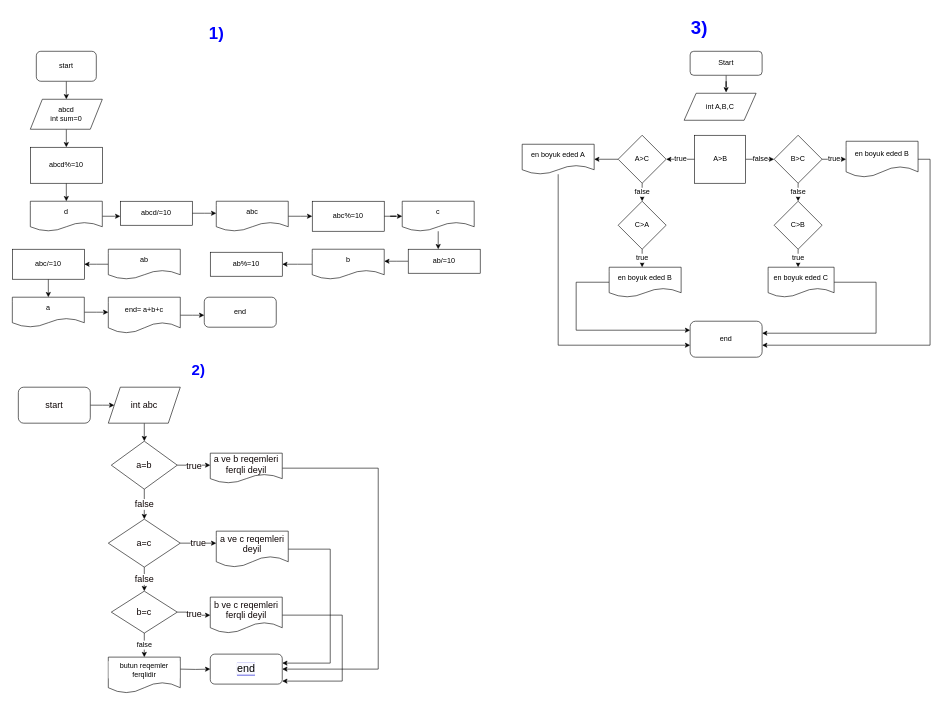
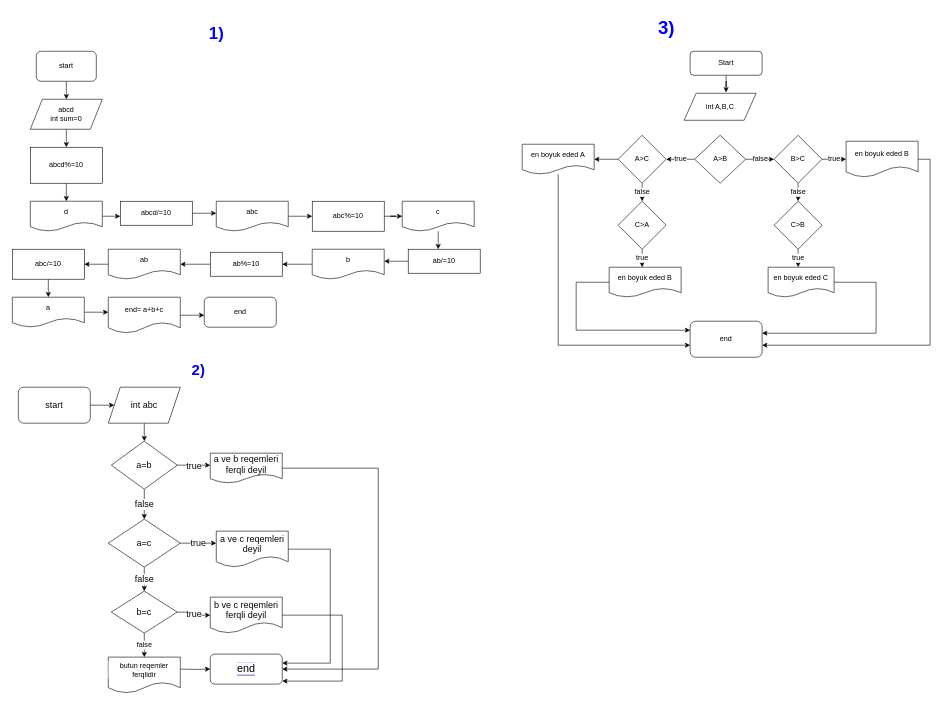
  <mxCell id="0" />
  <mxCell id="1" parent="0" />
  <mxCell id="2" style="edgeStyle=orthogonalEdgeStyle;rounded=0;orthogonalLoop=1;jettySize=auto;html=1;" parent="1" source="3" edge="1"><mxGeometry relative="1" as="geometry"><mxPoint x="110" y="165" as="targetPoint" /></mxGeometry></mxCell>
  <mxCell id="3" value="start" style="rounded=1;whiteSpace=wrap;html=1;" parent="1" vertex="1"><mxGeometry x="60" y="85" width="100" height="50" as="geometry" /></mxCell>
  <mxCell id="4" style="edgeStyle=orthogonalEdgeStyle;rounded=0;orthogonalLoop=1;jettySize=auto;html=1;" parent="1" source="5" edge="1"><mxGeometry relative="1" as="geometry"><mxPoint x="110" y="245" as="targetPoint" /></mxGeometry></mxCell>
  <mxCell id="5" value="abcd&lt;br&gt;int sum=0" style="shape=parallelogram;perimeter=parallelogramPerimeter;whiteSpace=wrap;html=1;fixedSize=1;" parent="1" vertex="1"><mxGeometry x="50" y="165" width="120" height="50" as="geometry" /></mxCell>
  <mxCell id="6" style="edgeStyle=orthogonalEdgeStyle;rounded=0;orthogonalLoop=1;jettySize=auto;html=1;exitX=0.5;exitY=1;exitDx=0;exitDy=0;" parent="1" source="7" edge="1"><mxGeometry relative="1" as="geometry"><mxPoint x="110" y="335" as="targetPoint" /></mxGeometry></mxCell>
  <mxCell id="7" value="abcd%=10" style="rounded=0;whiteSpace=wrap;html=1;" parent="1" vertex="1"><mxGeometry x="50" y="245" width="120" height="60" as="geometry" /></mxCell>
  <mxCell id="8" style="edgeStyle=orthogonalEdgeStyle;rounded=0;orthogonalLoop=1;jettySize=auto;html=1;" parent="1" source="9" edge="1"><mxGeometry relative="1" as="geometry"><mxPoint x="200" y="360" as="targetPoint" /></mxGeometry></mxCell>
  <mxCell id="9" value="d" style="shape=document;whiteSpace=wrap;html=1;boundedLbl=1;" parent="1" vertex="1"><mxGeometry x="50" y="335" width="120" height="50" as="geometry" /></mxCell>
  <mxCell id="10" style="edgeStyle=orthogonalEdgeStyle;rounded=0;orthogonalLoop=1;jettySize=auto;html=1;" parent="1" source="11" edge="1"><mxGeometry relative="1" as="geometry"><mxPoint x="360" y="355" as="targetPoint" /></mxGeometry></mxCell>
  <mxCell id="11" value="abcd/=10" style="rounded=0;whiteSpace=wrap;html=1;" parent="1" vertex="1"><mxGeometry x="200" y="335" width="120" height="40" as="geometry" /></mxCell>
  <mxCell id="12" style="edgeStyle=orthogonalEdgeStyle;rounded=0;orthogonalLoop=1;jettySize=auto;html=1;" parent="1" source="13" edge="1"><mxGeometry relative="1" as="geometry"><mxPoint x="520" y="360" as="targetPoint" /></mxGeometry></mxCell>
  <mxCell id="13" value="abc" style="shape=document;whiteSpace=wrap;html=1;boundedLbl=1;" parent="1" vertex="1"><mxGeometry x="360" y="335" width="120" height="50" as="geometry" /></mxCell>
  <mxCell id="14" style="edgeStyle=orthogonalEdgeStyle;rounded=0;orthogonalLoop=1;jettySize=auto;html=1;" parent="1" source="15" target="17" edge="1"><mxGeometry relative="1" as="geometry"><mxPoint x="670" y="360" as="targetPoint" /></mxGeometry></mxCell>
  <mxCell id="15" value="abc%=10" style="rounded=0;whiteSpace=wrap;html=1;" parent="1" vertex="1"><mxGeometry x="520" y="335" width="120" height="50" as="geometry" /></mxCell>
  <mxCell id="16" style="edgeStyle=orthogonalEdgeStyle;rounded=0;orthogonalLoop=1;jettySize=auto;html=1;" parent="1" source="17" edge="1"><mxGeometry relative="1" as="geometry"><mxPoint x="730" y="415" as="targetPoint" /></mxGeometry></mxCell>
  <mxCell id="17" value="c" style="shape=document;whiteSpace=wrap;html=1;boundedLbl=1;" parent="1" vertex="1"><mxGeometry x="670" y="335" width="120" height="50" as="geometry" /></mxCell>
  <mxCell id="18" style="edgeStyle=orthogonalEdgeStyle;rounded=0;orthogonalLoop=1;jettySize=auto;html=1;" parent="1" source="19" edge="1"><mxGeometry relative="1" as="geometry"><mxPoint x="640" y="435" as="targetPoint" /></mxGeometry></mxCell>
  <mxCell id="19" value="ab/=10" style="rounded=0;whiteSpace=wrap;html=1;" parent="1" vertex="1"><mxGeometry x="680" y="415" width="120" height="40" as="geometry" /></mxCell>
  <mxCell id="20" style="edgeStyle=orthogonalEdgeStyle;rounded=0;orthogonalLoop=1;jettySize=auto;html=1;" parent="1" source="21" edge="1"><mxGeometry relative="1" as="geometry"><mxPoint x="470" y="440" as="targetPoint" /></mxGeometry></mxCell>
  <mxCell id="21" value="b" style="shape=document;whiteSpace=wrap;html=1;boundedLbl=1;" parent="1" vertex="1"><mxGeometry x="520" y="415" width="120" height="50" as="geometry" /></mxCell>
+ <mxCell id="22" style="edgeStyle=orthogonalEdgeStyle;rounded=0;orthogonalLoop=1;jettySize=auto;html=1;" parent="1" source="23" target="25" edge="1"><mxGeometry relative="1" as="geometry"><mxPoint x="310" y="440" as="targetPoint" /></mxGeometry></mxCell>
  <mxCell id="23" value="ab%=10" style="rounded=0;whiteSpace=wrap;html=1;" parent="1" vertex="1"><mxGeometry x="350" y="420" width="120" height="40" as="geometry" /></mxCell>
  <mxCell id="24" style="edgeStyle=orthogonalEdgeStyle;rounded=0;orthogonalLoop=1;jettySize=auto;html=1;" parent="1" source="25" edge="1"><mxGeometry relative="1" as="geometry"><mxPoint x="140" y="440" as="targetPoint" /></mxGeometry></mxCell>
  <mxCell id="25" value="ab" style="shape=document;whiteSpace=wrap;html=1;boundedLbl=1;" parent="1" vertex="1"><mxGeometry x="180" y="415" width="120" height="50" as="geometry" /></mxCell>
  <mxCell id="26" style="edgeStyle=orthogonalEdgeStyle;rounded=0;orthogonalLoop=1;jettySize=auto;html=1;" parent="1" source="27" edge="1"><mxGeometry relative="1" as="geometry"><mxPoint x="80" y="495" as="targetPoint" /></mxGeometry></mxCell>
  <mxCell id="27" value="abc/=10" style="rounded=0;whiteSpace=wrap;html=1;" parent="1" vertex="1"><mxGeometry x="20" y="415" width="120" height="50" as="geometry" /></mxCell>
  <mxCell id="28" style="edgeStyle=orthogonalEdgeStyle;rounded=0;orthogonalLoop=1;jettySize=auto;html=1;" parent="1" source="29" edge="1"><mxGeometry relative="1" as="geometry"><mxPoint x="180" y="520" as="targetPoint" /></mxGeometry></mxCell>
  <mxCell id="29" value="a" style="shape=document;whiteSpace=wrap;html=1;boundedLbl=1;" parent="1" vertex="1"><mxGeometry x="20" y="495" width="120" height="50" as="geometry" /></mxCell>
  <mxCell id="30" style="edgeStyle=orthogonalEdgeStyle;rounded=0;orthogonalLoop=1;jettySize=auto;html=1;" parent="1" source="31" edge="1"><mxGeometry relative="1" as="geometry"><mxPoint x="340" y="525" as="targetPoint" /></mxGeometry></mxCell>
  <mxCell id="31" value="end= a+b+c" style="shape=document;whiteSpace=wrap;html=1;boundedLbl=1;" parent="1" vertex="1"><mxGeometry x="180" y="495" width="120" height="60" as="geometry" /></mxCell>
  <mxCell id="32" value="end" style="rounded=1;whiteSpace=wrap;html=1;" parent="1" vertex="1"><mxGeometry x="340" y="495" width="120" height="50" as="geometry" /></mxCell>
  <mxCell id="33" style="edgeStyle=orthogonalEdgeStyle;rounded=0;orthogonalLoop=1;jettySize=auto;html=1;fontSize=15;fontColor=#0D0404;" parent="1" source="34" edge="1"><mxGeometry relative="1" as="geometry"><mxPoint x="190" y="675" as="targetPoint" /></mxGeometry></mxCell>
  <mxCell id="34" value="&lt;font color=&quot;#0d0404&quot;&gt;&lt;span style=&quot;font-size: 15px;&quot;&gt;start&lt;/span&gt;&lt;/font&gt;" style="rounded=1;whiteSpace=wrap;html=1;fontSize=19;fontColor=#FF4D4D;" parent="1" vertex="1"><mxGeometry x="30" y="645" width="120" height="60" as="geometry" /></mxCell>
  <mxCell id="35" style="edgeStyle=orthogonalEdgeStyle;rounded=0;orthogonalLoop=1;jettySize=auto;html=1;fontSize=15;fontColor=#0D0404;" parent="1" source="36" edge="1"><mxGeometry relative="1" as="geometry"><mxPoint x="240" y="735" as="targetPoint" /></mxGeometry></mxCell>
  <mxCell id="36" value="int abc" style="shape=parallelogram;perimeter=parallelogramPerimeter;whiteSpace=wrap;html=1;fixedSize=1;fontSize=15;fontColor=#0D0404;" parent="1" vertex="1"><mxGeometry x="180" y="645" width="120" height="60" as="geometry" /></mxCell>
  <mxCell id="37" value="true" style="edgeStyle=orthogonalEdgeStyle;rounded=0;orthogonalLoop=1;jettySize=auto;html=1;fontSize=15;fontColor=#0D0404;" parent="1" source="39" edge="1"><mxGeometry relative="1" as="geometry"><mxPoint x="350" y="775" as="targetPoint" /></mxGeometry></mxCell>
  <mxCell id="38" value="false" style="edgeStyle=orthogonalEdgeStyle;rounded=0;orthogonalLoop=1;jettySize=auto;html=1;fontSize=15;fontColor=#0D0404;" parent="1" source="39" edge="1"><mxGeometry relative="1" as="geometry"><mxPoint x="240" y="865" as="targetPoint" /></mxGeometry></mxCell>
  <mxCell id="39" value="a=b" style="rhombus;whiteSpace=wrap;html=1;fontSize=15;fontColor=#0D0404;" parent="1" vertex="1"><mxGeometry x="185" y="735" width="110" height="80" as="geometry" /></mxCell>
  <mxCell id="40" style="edgeStyle=orthogonalEdgeStyle;rounded=0;orthogonalLoop=1;jettySize=auto;html=1;entryX=1;entryY=0.5;entryDx=0;entryDy=0;fontSize=28;fontColor=#0000FF;" parent="1" source="41" target="52" edge="1"><mxGeometry relative="1" as="geometry"><Array as="points"><mxPoint x="630" y="780" /><mxPoint x="630" y="1115" /></Array></mxGeometry></mxCell>
  <mxCell id="41" value="a ve b reqemleri ferqli deyil" style="shape=document;whiteSpace=wrap;html=1;boundedLbl=1;fontSize=15;fontColor=#0D0404;" parent="1" vertex="1"><mxGeometry x="350" y="755" width="120" height="50" as="geometry" /></mxCell>
  <mxCell id="42" value="true" style="edgeStyle=orthogonalEdgeStyle;rounded=0;orthogonalLoop=1;jettySize=auto;html=1;fontSize=15;fontColor=#0D0404;" parent="1" source="44" edge="1"><mxGeometry relative="1" as="geometry"><mxPoint x="360" y="905" as="targetPoint" /></mxGeometry></mxCell>
  <mxCell id="43" value="false" style="edgeStyle=orthogonalEdgeStyle;rounded=0;orthogonalLoop=1;jettySize=auto;html=1;fontSize=15;fontColor=#0D0404;" parent="1" source="44" edge="1"><mxGeometry relative="1" as="geometry"><mxPoint x="240" y="985" as="targetPoint" /></mxGeometry></mxCell>
  <mxCell id="44" value="a=c" style="rhombus;whiteSpace=wrap;html=1;fontSize=15;fontColor=#0D0404;" parent="1" vertex="1"><mxGeometry x="180" y="865" width="120" height="80" as="geometry" /></mxCell>
  <mxCell id="45" style="edgeStyle=orthogonalEdgeStyle;rounded=0;orthogonalLoop=1;jettySize=auto;html=1;fontSize=28;fontColor=#0000FF;" parent="1" source="46" target="52" edge="1"><mxGeometry relative="1" as="geometry"><mxPoint x="490" y="1105" as="targetPoint" /><Array as="points"><mxPoint x="550" y="915" /><mxPoint x="550" y="1105" /></Array></mxGeometry></mxCell>
  <mxCell id="46" value="a ve c reqemleri deyil" style="shape=document;whiteSpace=wrap;html=1;boundedLbl=1;fontSize=15;fontColor=#0D0404;" parent="1" vertex="1"><mxGeometry x="360" y="885" width="120" height="60" as="geometry" /></mxCell>
  <mxCell id="47" value="true" style="edgeStyle=orthogonalEdgeStyle;rounded=0;orthogonalLoop=1;jettySize=auto;html=1;fontSize=15;fontColor=#0D0404;" parent="1" source="49" edge="1"><mxGeometry relative="1" as="geometry"><mxPoint x="350" y="1025" as="targetPoint" /></mxGeometry></mxCell>
  <mxCell id="48" value="false" style="edgeStyle=orthogonalEdgeStyle;rounded=0;orthogonalLoop=1;jettySize=auto;html=1;fontSize=12;fontColor=#000000;" parent="1" source="49" edge="1"><mxGeometry relative="1" as="geometry"><mxPoint x="240" y="1095" as="targetPoint" /></mxGeometry></mxCell>
  <mxCell id="49" value="b=c" style="rhombus;whiteSpace=wrap;html=1;fontSize=15;fontColor=#0D0404;" parent="1" vertex="1"><mxGeometry x="185" y="985" width="110" height="70" as="geometry" /></mxCell>
  <mxCell id="50" style="edgeStyle=orthogonalEdgeStyle;rounded=0;orthogonalLoop=1;jettySize=auto;html=1;fontSize=28;fontColor=#0000FF;" parent="1" source="51" target="52" edge="1"><mxGeometry relative="1" as="geometry"><mxPoint x="480" y="1135" as="targetPoint" /><Array as="points"><mxPoint x="570" y="1025" /><mxPoint x="570" y="1135" /></Array></mxGeometry></mxCell>
  <mxCell id="51" value="b ve c reqemleri ferqli deyil" style="shape=document;whiteSpace=wrap;html=1;boundedLbl=1;fontSize=15;fontColor=#0D0404;" parent="1" vertex="1"><mxGeometry x="350" y="995" width="120" height="60" as="geometry" /></mxCell>
  <mxCell id="52" value="&lt;span style=&quot;background-color: rgb(250, 250, 255);&quot;&gt;&lt;font color=&quot;#000000&quot;&gt;end&lt;/font&gt;&lt;/span&gt;" style="rounded=1;whiteSpace=wrap;html=1;labelBackgroundColor=#0000CC;fontSize=18;fontColor=#0000CC;" parent="1" vertex="1"><mxGeometry x="350" y="1090" width="120" height="50" as="geometry" /></mxCell>
  <mxCell id="53" style="edgeStyle=orthogonalEdgeStyle;rounded=0;orthogonalLoop=1;jettySize=auto;html=1;entryX=0;entryY=0.5;entryDx=0;entryDy=0;fontSize=12;fontColor=#000000;" parent="1" target="52" edge="1"><mxGeometry relative="1" as="geometry"><mxPoint x="300" y="1115" as="sourcePoint" /></mxGeometry></mxCell>
  <mxCell id="54" value="butun reqemler ferqlidir" style="shape=document;whiteSpace=wrap;html=1;boundedLbl=1;labelBackgroundColor=#FFFFFF;fontSize=12;fontColor=#000000;" parent="1" vertex="1"><mxGeometry x="180" y="1095" width="120" height="60" as="geometry" /></mxCell>
  <mxCell id="55" style="edgeStyle=orthogonalEdgeStyle;rounded=0;orthogonalLoop=1;jettySize=auto;html=1;entryX=0.583;entryY=-0.033;entryDx=0;entryDy=0;entryPerimeter=0;fontSize=12;fontColor=#000000;" parent="1" source="56" target="57" edge="1"><mxGeometry relative="1" as="geometry" /></mxCell>
  <mxCell id="56" value="Start" style="rounded=1;whiteSpace=wrap;html=1;labelBackgroundColor=#FFFFFF;fontSize=12;fontColor=#000000;" parent="1" vertex="1"><mxGeometry x="1150" y="85" width="120" height="40" as="geometry" /></mxCell>
  <mxCell id="57" value="int A,B,C" style="shape=parallelogram;perimeter=parallelogramPerimeter;whiteSpace=wrap;html=1;fixedSize=1;labelBackgroundColor=#FFFFFF;fontSize=12;fontColor=#000000;" parent="1" vertex="1"><mxGeometry x="1140" y="155" width="120" height="45" as="geometry" /></mxCell>
  <mxCell id="58" value="false" style="edgeStyle=orthogonalEdgeStyle;rounded=0;orthogonalLoop=1;jettySize=auto;html=1;fontSize=12;fontColor=#000000;" parent="1" source="60" target="63" edge="1"><mxGeometry relative="1" as="geometry"><mxPoint x="1280" y="265" as="targetPoint" /></mxGeometry></mxCell>
  <mxCell id="59" value="true" style="edgeStyle=orthogonalEdgeStyle;rounded=0;orthogonalLoop=1;jettySize=auto;html=1;fontSize=12;fontColor=#000000;" parent="1" source="60" edge="1"><mxGeometry relative="1" as="geometry"><mxPoint x="1110" y="265" as="targetPoint" /></mxGeometry></mxCell>
- <mxCell id="60" value="A&amp;gt;B" style="whiteSpace=wrap;html=1;labelBackgroundColor=#FFFFFF;fontSize=12;fontColor=#000000;rounded=0;" parent="1" vertex="1"><mxGeometry x="1157.5" y="225" width="85" height="80" as="geometry" /></mxCell>
+ <mxCell id="60" value="A&amp;gt;B" style="rhombus;whiteSpace=wrap;html=1;labelBackgroundColor=#FFFFFF;fontSize=12;fontColor=#000000;" parent="1" vertex="1"><mxGeometry x="1157.5" y="225" width="85" height="80" as="geometry" /></mxCell>
  <mxCell id="61" value="true" style="edgeStyle=orthogonalEdgeStyle;rounded=0;orthogonalLoop=1;jettySize=auto;html=1;fontSize=12;fontColor=#000000;" parent="1" source="63" edge="1"><mxGeometry relative="1" as="geometry"><mxPoint x="1410" y="265" as="targetPoint" /></mxGeometry></mxCell>
  <mxCell id="62" value="false" style="edgeStyle=orthogonalEdgeStyle;rounded=0;orthogonalLoop=1;jettySize=auto;html=1;fontSize=12;fontColor=#000000;" parent="1" source="63" edge="1"><mxGeometry relative="1" as="geometry"><mxPoint x="1330" y="335" as="targetPoint" /></mxGeometry></mxCell>
  <mxCell id="63" value="B&amp;gt;C" style="rhombus;whiteSpace=wrap;html=1;labelBackgroundColor=#FFFFFF;fontSize=12;fontColor=#000000;" parent="1" vertex="1"><mxGeometry x="1290" y="225" width="80" height="80" as="geometry" /></mxCell>
  <mxCell id="64" style="edgeStyle=orthogonalEdgeStyle;rounded=0;orthogonalLoop=1;jettySize=auto;html=1;fontSize=12;fontColor=#000000;" parent="1" source="65" target="79" edge="1"><mxGeometry relative="1" as="geometry"><mxPoint x="1540" y="635" as="targetPoint" /><Array as="points"><mxPoint x="1550" y="265" /><mxPoint x="1550" y="575" /></Array></mxGeometry></mxCell>
  <mxCell id="65" value="en boyuk eded B" style="shape=document;whiteSpace=wrap;html=1;boundedLbl=1;labelBackgroundColor=#FFFFFF;fontSize=12;fontColor=#000000;" parent="1" vertex="1"><mxGeometry x="1410" y="235" width="120" height="60" as="geometry" /></mxCell>
  <mxCell id="66" value="true" style="edgeStyle=orthogonalEdgeStyle;rounded=0;orthogonalLoop=1;jettySize=auto;html=1;fontSize=12;fontColor=#000000;" parent="1" source="67" edge="1"><mxGeometry relative="1" as="geometry"><mxPoint x="1330" y="445" as="targetPoint" /></mxGeometry></mxCell>
  <mxCell id="67" value="C&amp;gt;B" style="rhombus;whiteSpace=wrap;html=1;labelBackgroundColor=#FFFFFF;fontSize=12;fontColor=#000000;" parent="1" vertex="1"><mxGeometry x="1290" y="335" width="80" height="80" as="geometry" /></mxCell>
  <mxCell id="68" style="edgeStyle=orthogonalEdgeStyle;rounded=0;orthogonalLoop=1;jettySize=auto;html=1;fontSize=12;fontColor=#000000;" parent="1" source="69" target="79" edge="1"><mxGeometry relative="1" as="geometry"><mxPoint x="1400" y="555" as="targetPoint" /><Array as="points"><mxPoint x="1460" y="470" /><mxPoint x="1460" y="555" /></Array></mxGeometry></mxCell>
  <mxCell id="69" value="en boyuk eded C" style="shape=document;whiteSpace=wrap;html=1;boundedLbl=1;labelBackgroundColor=#FFFFFF;fontSize=12;fontColor=#000000;" parent="1" vertex="1"><mxGeometry x="1280" y="445" width="110" height="50" as="geometry" /></mxCell>
  <mxCell id="70" style="edgeStyle=orthogonalEdgeStyle;rounded=0;orthogonalLoop=1;jettySize=auto;html=1;fontSize=12;fontColor=#000000;" parent="1" source="72" target="74" edge="1"><mxGeometry relative="1" as="geometry"><mxPoint x="1000" y="265" as="targetPoint" /></mxGeometry></mxCell>
  <mxCell id="71" value="false" style="edgeStyle=orthogonalEdgeStyle;rounded=0;orthogonalLoop=1;jettySize=auto;html=1;fontSize=12;fontColor=#000000;" parent="1" source="72" edge="1"><mxGeometry relative="1" as="geometry"><mxPoint x="1070" y="335" as="targetPoint" /></mxGeometry></mxCell>
  <mxCell id="72" value="A&amp;gt;C" style="rhombus;whiteSpace=wrap;html=1;labelBackgroundColor=#FFFFFF;fontSize=12;fontColor=#000000;" parent="1" vertex="1"><mxGeometry x="1030" y="225" width="80" height="80" as="geometry" /></mxCell>
  <mxCell id="73" style="edgeStyle=orthogonalEdgeStyle;rounded=0;orthogonalLoop=1;jettySize=auto;html=1;fontSize=12;fontColor=#000000;entryX=0;entryY=0.667;entryDx=0;entryDy=0;entryPerimeter=0;" parent="1" source="74" target="79" edge="1"><mxGeometry relative="1" as="geometry"><mxPoint x="1140" y="575" as="targetPoint" /><Array as="points"><mxPoint x="930" y="575" /></Array></mxGeometry></mxCell>
  <mxCell id="74" value="en boyuk eded A" style="shape=document;whiteSpace=wrap;html=1;boundedLbl=1;labelBackgroundColor=#FFFFFF;fontSize=12;fontColor=#000000;" parent="1" vertex="1"><mxGeometry x="870" y="240" width="120" height="50" as="geometry" /></mxCell>
  <mxCell id="75" value="true" style="edgeStyle=orthogonalEdgeStyle;rounded=0;orthogonalLoop=1;jettySize=auto;html=1;fontSize=12;fontColor=#000000;" parent="1" source="76" edge="1"><mxGeometry relative="1" as="geometry"><mxPoint x="1070" y="445" as="targetPoint" /></mxGeometry></mxCell>
  <mxCell id="76" value="C&amp;gt;A" style="rhombus;whiteSpace=wrap;html=1;labelBackgroundColor=#FFFFFF;fontSize=12;fontColor=#000000;" parent="1" vertex="1"><mxGeometry x="1030" y="335" width="80" height="80" as="geometry" /></mxCell>
  <mxCell id="77" style="edgeStyle=orthogonalEdgeStyle;rounded=0;orthogonalLoop=1;jettySize=auto;html=1;fontSize=12;fontColor=#000000;entryX=0;entryY=0.25;entryDx=0;entryDy=0;" parent="1" source="78" target="79" edge="1"><mxGeometry relative="1" as="geometry"><mxPoint x="1080" y="555" as="targetPoint" /><Array as="points"><mxPoint x="960" y="470" /><mxPoint x="960" y="550" /></Array></mxGeometry></mxCell>
  <mxCell id="78" value="en boyuk eded B" style="shape=document;whiteSpace=wrap;html=1;boundedLbl=1;labelBackgroundColor=#FFFFFF;fontSize=12;fontColor=#000000;" parent="1" vertex="1"><mxGeometry x="1015" y="445" width="120" height="50" as="geometry" /></mxCell>
  <mxCell id="79" value="end" style="rounded=1;whiteSpace=wrap;html=1;labelBackgroundColor=#FFFFFF;fontSize=12;fontColor=#000000;" parent="1" vertex="1"><mxGeometry x="1150" y="535" width="120" height="60" as="geometry" /></mxCell>
- <mxCell id="80" value="&lt;font color=&quot;#0000ff&quot; style=&quot;font-size: 31px;&quot;&gt;&lt;b&gt;3)&lt;/b&gt;&lt;/font&gt;" style="text;html=1;align=center;verticalAlign=middle;resizable=0;points=[];autosize=1;strokeColor=none;fillColor=none;fontSize=12;fontColor=#000000;" parent="1" vertex="1"><mxGeometry x="1140" y="20" width="50" height="50" as="geometry" /></mxCell>
+ <mxCell id="80" value="&lt;font color=&quot;#0000ff&quot; style=&quot;font-size: 31px;&quot;&gt;&lt;b&gt;3)&lt;/b&gt;&lt;/font&gt;" style="text;html=1;align=center;verticalAlign=middle;resizable=0;points=[];autosize=1;strokeColor=none;fillColor=none;fontSize=12;fontColor=#000000;" parent="1" vertex="1"><mxGeometry x="1085" y="20" width="50" height="50" as="geometry" /></mxCell>
  <mxCell id="81" value="&lt;font color=&quot;#0000ff&quot; style=&quot;font-size: 28px;&quot;&gt;&lt;b&gt;1)&lt;/b&gt;&lt;/font&gt;" style="text;html=1;align=center;verticalAlign=middle;resizable=0;points=[];autosize=1;strokeColor=none;fillColor=none;fontSize=25;fontColor=#000000;" parent="1" vertex="1"><mxGeometry x="335" y="30" width="50" height="50" as="geometry" /></mxCell>
  <mxCell id="82" value="&lt;font color=&quot;#0000ff&quot;&gt;&lt;b&gt;2)&lt;/b&gt;&lt;/font&gt;" style="text;html=1;align=center;verticalAlign=middle;resizable=0;points=[];autosize=1;strokeColor=none;fillColor=none;fontSize=25;fontColor=#000000;" parent="1" vertex="1"><mxGeometry x="305" y="595" width="50" height="40" as="geometry" /></mxCell>
